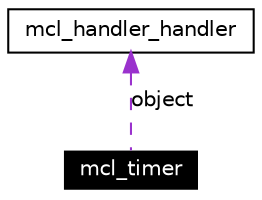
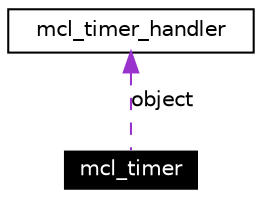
  digraph {
    node [fontname=Helvetica fontsize=10 shape=record]
    n1 [color=white fillcolor=black fontcolor=white height=0.2 label=mcl_timer style=filled width=0.4]
-   n2 [color=black height=0.2 label=mcl_handler_handler width=0.4]
+   n2 [color=black height=0.2 label=mcl_timer_handler width=0.4]
    n2 -> n1 [color=darkorchid3 dir=back fontname=Helvetica fontsize=10 label=object labelfontname=Helvetica labelfontsize=10 style=dashed]
  }
